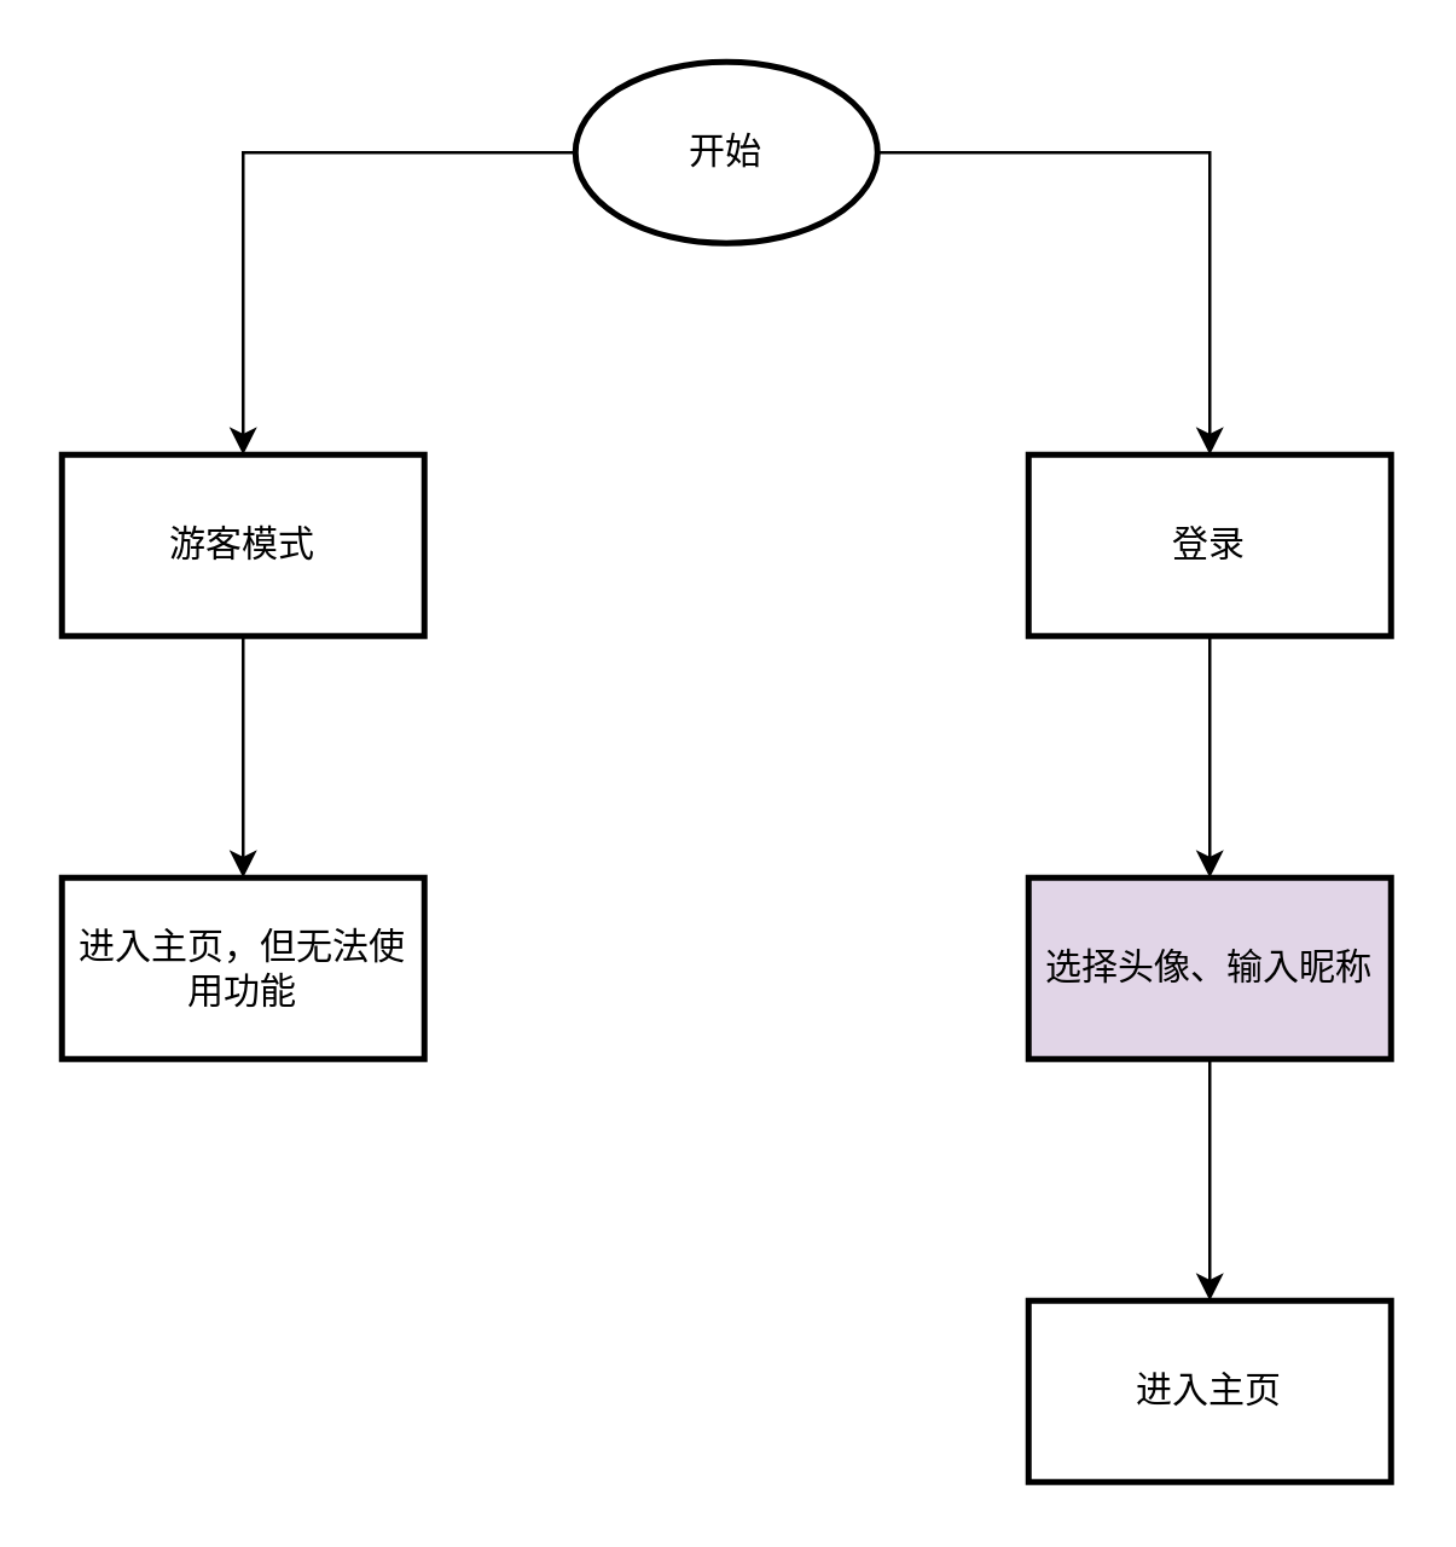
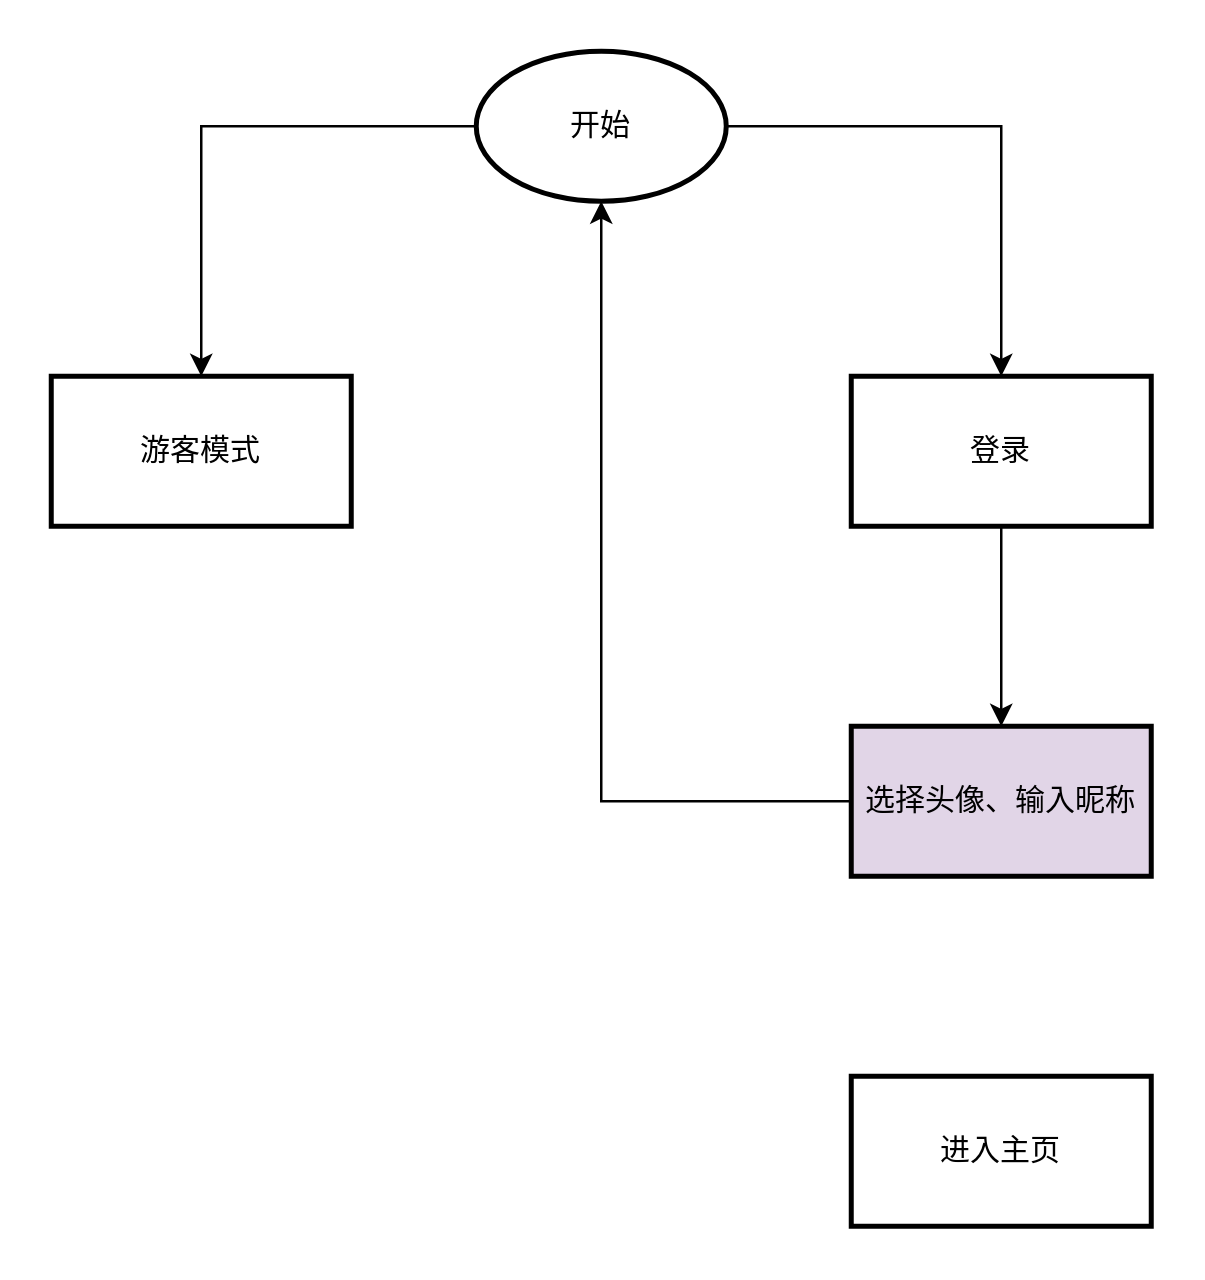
  <mxCell id="0" />
  <mxCell id="1" parent="0" />
  <mxCell id="2" value="" style="edgeStyle=orthogonalEdgeStyle;rounded=0;orthogonalLoop=1;jettySize=auto;html=1;" edge="1" parent="1" source="4" target="6"><mxGeometry relative="1" as="geometry" /></mxCell>
  <mxCell id="3" value="" style="edgeStyle=orthogonalEdgeStyle;rounded=0;orthogonalLoop=1;jettySize=auto;html=1;" edge="1" parent="1" source="4" target="8"><mxGeometry relative="1" as="geometry" /></mxCell>
  <mxCell id="4" value="开始" style="strokeWidth=2;html=1;shape=mxgraph.flowchart.start_1;whiteSpace=wrap;" vertex="1" parent="1"><mxGeometry x="190" y="20" width="100" height="60" as="geometry" /></mxCell>
- <mxCell id="5" value="" style="edgeStyle=orthogonalEdgeStyle;rounded=0;orthogonalLoop=1;jettySize=auto;html=1;" edge="1" parent="1" source="6" target="12"><mxGeometry relative="1" as="geometry" /></mxCell>
  <mxCell id="6" value="游客模式" style="whiteSpace=wrap;html=1;strokeWidth=2;" vertex="1" parent="1"><mxGeometry x="20" y="150" width="120" height="60" as="geometry" /></mxCell>
  <mxCell id="7" value="" style="edgeStyle=orthogonalEdgeStyle;rounded=0;orthogonalLoop=1;jettySize=auto;html=1;" edge="1" parent="1" source="8" target="10"><mxGeometry relative="1" as="geometry" /></mxCell>
  <mxCell id="8" value="登录" style="whiteSpace=wrap;html=1;strokeWidth=2;" vertex="1" parent="1"><mxGeometry x="340" y="150" width="120" height="60" as="geometry" /></mxCell>
- <mxCell id="9" value="" style="edgeStyle=orthogonalEdgeStyle;rounded=0;orthogonalLoop=1;jettySize=auto;html=1;" edge="1" parent="1" source="10" target="11"><mxGeometry relative="1" as="geometry" /></mxCell>
+ <mxCell id="9" value="" style="edgeStyle=orthogonalEdgeStyle;rounded=0;orthogonalLoop=1;jettySize=auto;html=1;" edge="1" parent="1" source="10" target="4"><mxGeometry relative="1" as="geometry" /></mxCell>
  <mxCell id="10" value="选择头像、输入昵称" style="whiteSpace=wrap;html=1;strokeWidth=2;fillColor=#e1d5e7;" vertex="1" parent="1"><mxGeometry x="340" y="290" width="120" height="60" as="geometry" /></mxCell>
  <mxCell id="11" value="进入主页" style="whiteSpace=wrap;html=1;strokeWidth=2;" vertex="1" parent="1"><mxGeometry x="340" y="430" width="120" height="60" as="geometry" /></mxCell>
- <mxCell id="12" value="进入主页，但无法使用功能" style="whiteSpace=wrap;html=1;strokeWidth=2;" vertex="1" parent="1"><mxGeometry x="20" y="290" width="120" height="60" as="geometry" /></mxCell>
